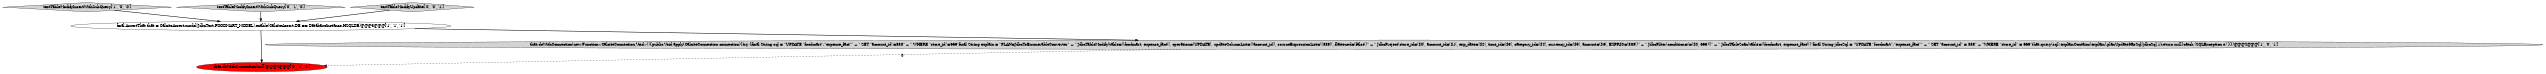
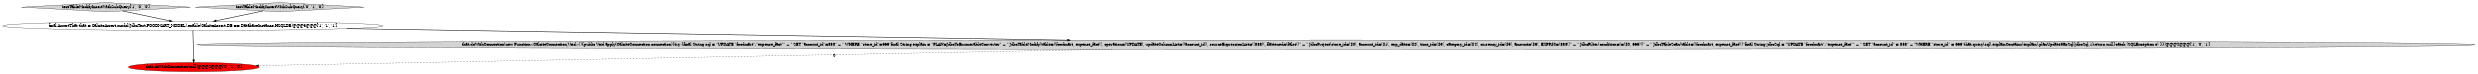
  digraph {
    node [fillcolor=lightgray shape=ellipse style=filled]
    edge [style=bold]
    n1 [fillcolor=white label="final AssertThat that = CalciteAssert.model(JdbcTest.FOODMART_MODEL).enable(CalciteAssert.DB == DatabaseInstance.HSQLDB)@@@3@@@['1', '1', '1']"]
    n2 [fillcolor=red label="that.doWithConnection(null)@@@4@@@['0', '1', '0']"]
    n3 [label="that.doWithConnection(new Function<CalciteConnection,Void>(){public Void apply(CalciteConnection connection){try {final String sql = \"UPDATE \"foodmart\".\"expense_fact\"\" + \" SET \"account_id\"=888\" + \" WHERE \"store_id\"=666\"final String explain = \"PLAN=JdbcToEnumerableConverter\" + \" JdbcTableModify(table=((foodmart, expense_fact((, operation=(UPDATE(, updateColumnList=((account_id((, sourceExpressionList=((888((, flattened=(false()\" + \" JdbcProject(store_id=($0(, account_id=($1(, exp_date=($2(, time_id=($3(, category_id=($4(, currency_id=($5(, amount=($6(, EXPR$0=(888()\" + \" JdbcFilter(condition=(=($0, 666)()\" + \" JdbcTableScan(table=((foodmart, expense_fact(()\"final String jdbcSql = \"UPDATE \"foodmart\".\"expense_fact\"\" + \" SET \"account_id\" = 888\" + \"WHERE \"store_id\" = 666\"that.query(sql).explainContains(explain).planUpdateHasSql(jdbcSql,1)return null}catch (SQLException e) }})@@@4@@@['1', '0', '1']"]
    n4 [label="testTableModifyInsertWithSubQuery['1', '0', '0']" shape=diamond]
    n5 [label="testTableModifyInsertWithSubQuery['0', '1', '0']" shape=diamond]
-   n6 [label="testTableModifyUpdate['0', '0', '1']" shape=diamond]
    n1 -> n2
    n1 -> n3
    n3 -> n2 [label=0 style=dashed]
    n4 -> n1
    n5 -> n1
-   n6 -> n1
  }
